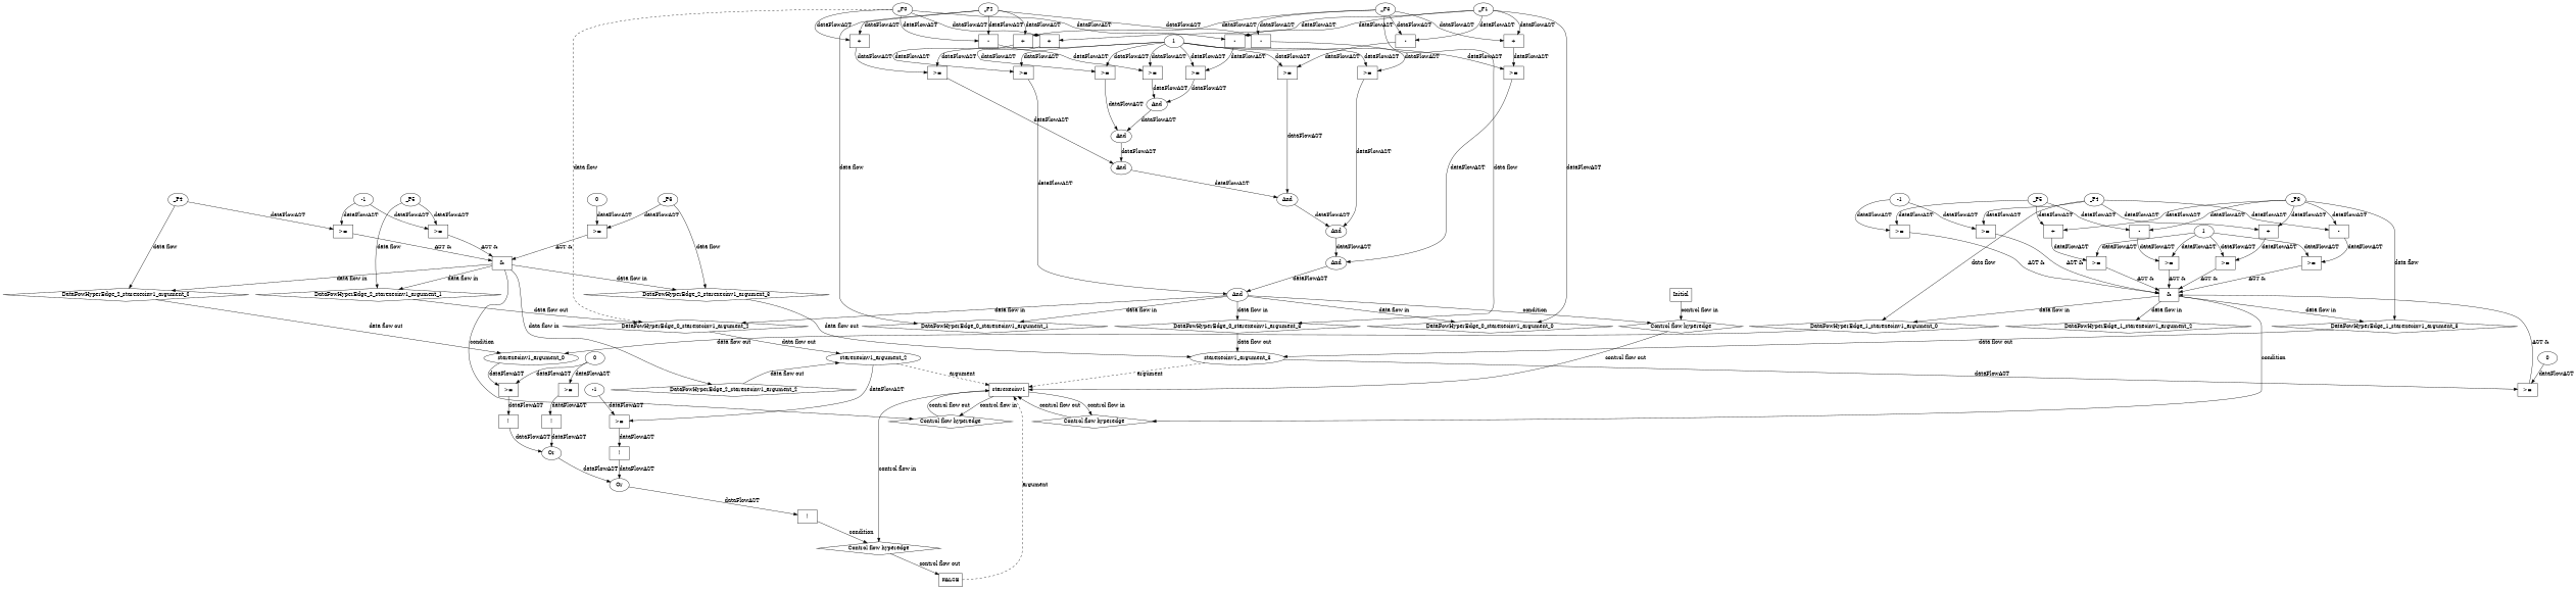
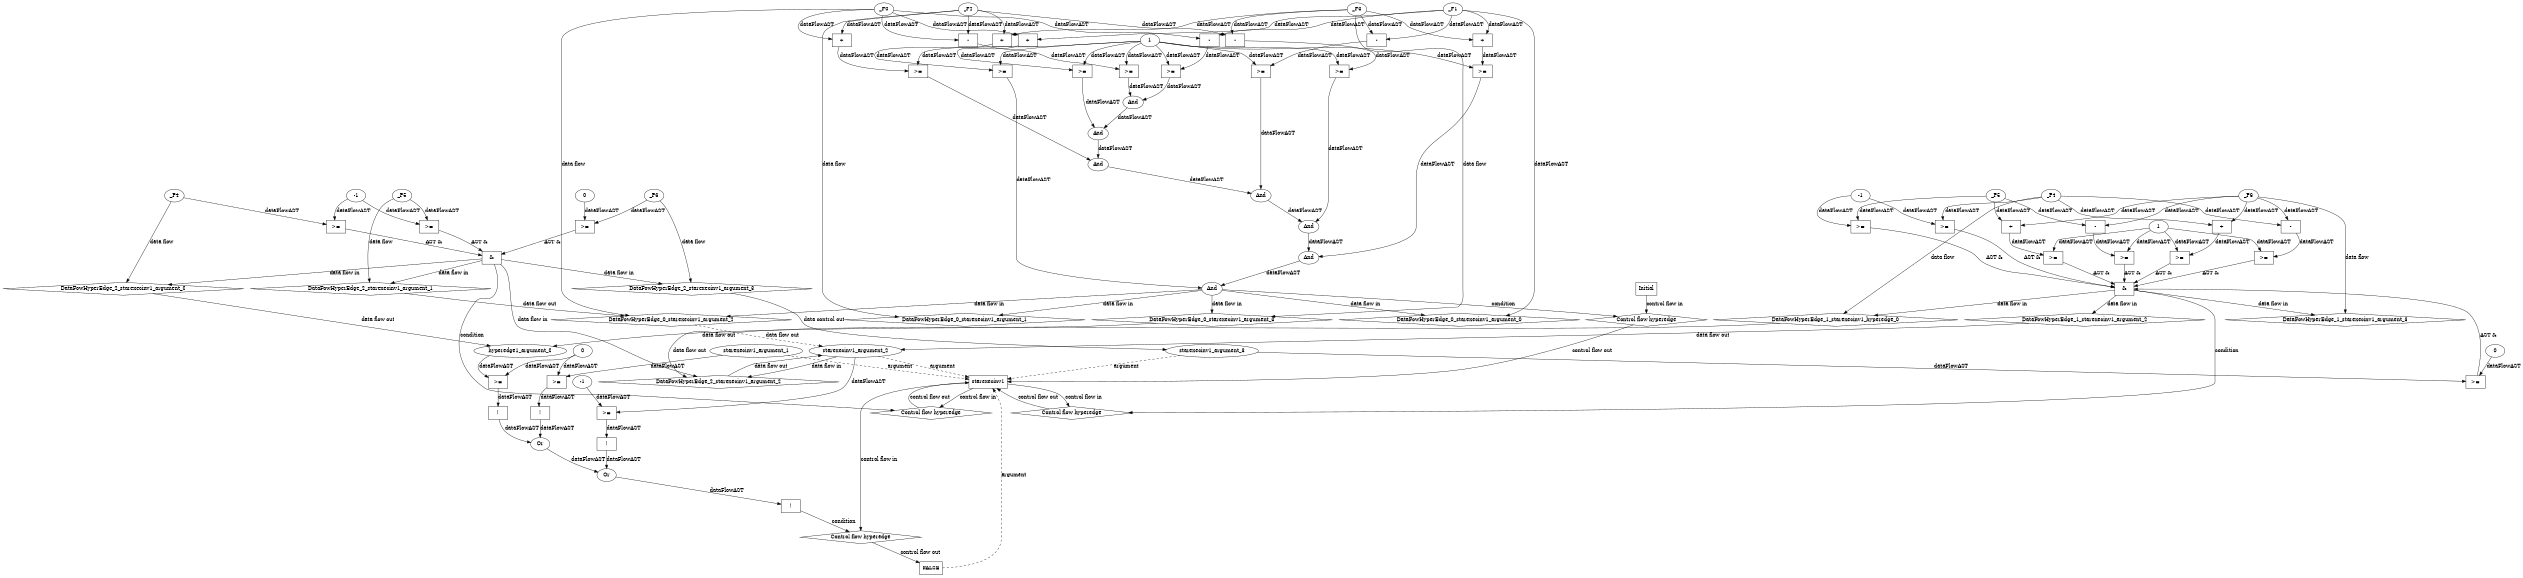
  digraph {
    node [shape=rect]
    n1 [label=starexecinv1 nodeName=starexecinv1]
    n2 [label="Control flow hyperedge" nodeName=ControlFowHyperEdge_1 shape=diamond]
    n3 [label="Control flow hyperedge" nodeName=ControlFowHyperEdge_2 shape=diamond]
    n4 [label="Control flow hyperedge" nodeName=ControlFowHyperEdge_3 shape=diamond]
    n5 [label=FALSE nodeName=FALSE]
    n6 [label=Initial nodeName=Initial]
    n7 [label="Control flow hyperedge" nodeName=ControlFowHyperEdge_0 shape=diamond]
-   n8 [label=starexecinv1_argument_0 nodeName=argument0 shape=oval]
+   n8 [label=hyperedge1_argument_0 nodeName=argument0 shape=oval]
    n9 [label=">=" nodeName=xxxFALSE___starexecinv1_3xxxguard_0_node_4]
    n10 [label="!" nodeName=xxxFALSE___starexecinv1_3xxxguard_0_node_3]
+   n11 [label=starexecinv1_argument_1 nodeName=argument1 shape=oval]
    n12 [label=">=" nodeName=xxxFALSE___starexecinv1_3xxxguard_0_node_8]
    n13 [label="!" nodeName=xxxFALSE___starexecinv1_3xxxguard_0_node_7]
    n14 [label=starexecinv1_argument_2 nodeName=argument2 shape=oval]
    n15 [label=">=" nodeName=xxxFALSE___starexecinv1_3xxxguard_0_node_12]
    n16 [label=DataFowHyperEdge_2_starexecinv1_argument_2 nodeName=DataFowHyperEdge_2_starexecinv1_argument_2 shape=diamond]
    n17 [label="!" nodeName=xxxFALSE___starexecinv1_3xxxguard_0_node_11]
    n18 [label=starexecinv1_argument_3 nodeName=argument3 shape=oval]
    n19 [label=">=" nodeName=xxxstarexecinv1___starexecinv1_1xxxguard3_node_0]
    n20 [label="&" nodeName=xxxstarexecinv1___starexecinv1_1xxx_and]
    n21 [label=And nodeName=xxxstarexecinv1___Initial_0xxxguard_0_node_0 shape=""]
    n22 [label=DataFowHyperEdge_0_starexecinv1_argument_0 nodeName=DataFowHyperEdge_0_starexecinv1_argument_0 shape=diamond]
    n23 [label=DataFowHyperEdge_0_starexecinv1_argument_1 nodeName=DataFowHyperEdge_0_starexecinv1_argument_1 shape=diamond]
    n24 [label=DataFowHyperEdge_0_starexecinv1_argument_2 nodeName=DataFowHyperEdge_0_starexecinv1_argument_2 shape=diamond]
    n25 [label=DataFowHyperEdge_0_starexecinv1_argument_3 nodeName=DataFowHyperEdge_0_starexecinv1_argument_3 shape=diamond]
    n26 [label=And nodeName=xxxstarexecinv1___Initial_0xxxguard_0_node_1 shape=""]
    n27 [label=And nodeName=xxxstarexecinv1___Initial_0xxxguard_0_node_2 shape=""]
    n28 [label=And nodeName=xxxstarexecinv1___Initial_0xxxguard_0_node_3 shape=""]
    n29 [label=And nodeName=xxxstarexecinv1___Initial_0xxxguard_0_node_4 shape=""]
    n30 [label=And nodeName=xxxstarexecinv1___Initial_0xxxguard_0_node_5 shape=""]
    n31 [label=And nodeName=xxxstarexecinv1___Initial_0xxxguard_0_node_6 shape=""]
    n32 [label=">=" nodeName=xxxstarexecinv1___Initial_0xxxguard_0_node_7]
    n33 [label="-" nodeName=xxxstarexecinv1___Initial_0xxxguard_0_node_8]
    n34 [label=1 nodeName=xxxstarexecinv1___Initial_0xxxguard_0_node_11 shape=""]
    n35 [label=">=" nodeName=xxxstarexecinv1___Initial_0xxxguard_0_node_12]
    n36 [label=">=" nodeName=xxxstarexecinv1___Initial_0xxxguard_0_node_17]
    n37 [label=">=" nodeName=xxxstarexecinv1___Initial_0xxxguard_0_node_22]
    n38 [label=">=" nodeName=xxxstarexecinv1___Initial_0xxxguard_0_node_27]
    n39 [label=">=" nodeName=xxxstarexecinv1___Initial_0xxxguard_0_node_32]
    n40 [label=">=" nodeName=xxxstarexecinv1___Initial_0xxxguard_0_node_37]
    n41 [label=">=" nodeName=xxxstarexecinv1___Initial_0xxxguard_0_node_42]
    n42 [label="-" nodeName=xxxstarexecinv1___Initial_0xxxguard_0_node_13]
    n43 [label="+" nodeName=xxxstarexecinv1___Initial_0xxxguard_0_node_18]
    n44 [label="+" nodeName=xxxstarexecinv1___Initial_0xxxguard_0_node_23]
    n45 [label="-" nodeName=xxxstarexecinv1___Initial_0xxxguard_0_node_28]
    n46 [label="-" nodeName=xxxstarexecinv1___Initial_0xxxguard_0_node_33]
    n47 [label="+" nodeName=xxxstarexecinv1___Initial_0xxxguard_0_node_38]
    n48 [label="+" nodeName=xxxstarexecinv1___Initial_0xxxguard_0_node_43]
    n49 [label=_P0 nodeName=xxxstarexecinv1___Initial_0xxxdataFlow2_node_0 shape=""]
    n50 [label=_P1 nodeName=xxxstarexecinv1___Initial_0xxxdataFlow_0_node_0 shape=""]
    n51 [label=_P2 nodeName=xxxstarexecinv1___Initial_0xxxdataFlow1_node_0 shape=""]
    n52 [label=_P3 nodeName=xxxstarexecinv1___Initial_0xxxdataFlow3_node_0 shape=""]
-   n53 [label=DataFowHyperEdge_1_starexecinv1_argument_0 nodeName=DataFowHyperEdge_1_starexecinv1_argument_0 shape=diamond]
+   n53 [label=DataFowHyperEdge_1_starexecinv1_hyperedge_0 nodeName=DataFowHyperEdge_1_starexecinv1_argument_0 shape=diamond]
    n54 [label=DataFowHyperEdge_1_starexecinv1_argument_3 nodeName=DataFowHyperEdge_1_starexecinv1_argument_3 shape=diamond]
    n55 [label=DataFowHyperEdge_1_starexecinv1_argument_2 nodeName=DataFowHyperEdge_1_starexecinv1_argument_2 shape=diamond]
    n56 [label=">=" nodeName=xxxstarexecinv1___starexecinv1_1xxxguard6_node_0]
    n57 [label="+" nodeName=xxxstarexecinv1___starexecinv1_1xxxguard6_node_1]
    n58 [label=1 nodeName=xxxstarexecinv1___starexecinv1_1xxxguard_0_node_4 shape=""]
    n59 [label=">=" nodeName=xxxstarexecinv1___starexecinv1_1xxxguard_0_node_0]
    n60 [label=">=" nodeName=xxxstarexecinv1___starexecinv1_1xxxguard2_node_0]
    n61 [label=">=" nodeName=xxxstarexecinv1___starexecinv1_1xxxguard4_node_0]
    n62 [label=_P6 nodeName=xxxstarexecinv1___starexecinv1_1xxxdataFlow2_node_0 shape=""]
    n63 [label="+" nodeName=xxxstarexecinv1___starexecinv1_1xxxguard_0_node_1]
    n64 [label="-" nodeName=xxxstarexecinv1___starexecinv1_1xxxguard2_node_1]
    n65 [label="-" nodeName=xxxstarexecinv1___starexecinv1_1xxxguard4_node_1]
    n66 [label=_P4 nodeName=xxxstarexecinv1___starexecinv1_1xxxdataFlow_0_node_0 shape=""]
    n67 [label=">=" nodeName=xxxstarexecinv1___starexecinv1_1xxxguard1_node_0]
    n68 [label=_P5 nodeName=xxxstarexecinv1___starexecinv1_1xxxdataFlow1_node_0 shape=""]
    n69 [label=">=" nodeName=xxxstarexecinv1___starexecinv1_1xxxguard5_node_0]
    n70 [label=-1 nodeName=xxxstarexecinv1___starexecinv1_1xxxguard1_node_2 shape=""]
    n71 [label=0 nodeName=xxxstarexecinv1___starexecinv1_1xxxguard3_node_1 shape=""]
    n72 [label="&" nodeName=xxxstarexecinv1___starexecinv1_2xxx_and]
    n73 [label=DataFowHyperEdge_2_starexecinv1_argument_0 nodeName=DataFowHyperEdge_2_starexecinv1_argument_0 shape=diamond]
    n74 [label=DataFowHyperEdge_2_starexecinv1_argument_1 nodeName=DataFowHyperEdge_2_starexecinv1_argument_1 shape=diamond]
    n75 [label=DataFowHyperEdge_2_starexecinv1_argument_3 nodeName=DataFowHyperEdge_2_starexecinv1_argument_3 shape=diamond]
    n76 [label=">=" nodeName=xxxstarexecinv1___starexecinv1_2xxxguard_0_node_0]
    n77 [label=0 nodeName=xxxstarexecinv1___starexecinv1_2xxxguard_0_node_2 shape=""]
    n78 [label=_P6 nodeName=xxxstarexecinv1___starexecinv1_2xxxdataFlow2_node_0 shape=""]
    n79 [label=">=" nodeName=xxxstarexecinv1___starexecinv1_2xxxguard1_node_0]
    n80 [label=-1 nodeName=xxxstarexecinv1___starexecinv1_2xxxguard1_node_2 shape=""]
    n81 [label=">=" nodeName=xxxstarexecinv1___starexecinv1_2xxxguard2_node_0]
    n82 [label=_P4 nodeName=xxxstarexecinv1___starexecinv1_2xxxdataFlow_0_node_0 shape=""]
    n83 [label=_P5 nodeName=xxxstarexecinv1___starexecinv1_2xxxdataFlow1_node_0 shape=""]
    n84 [label="!" nodeName=xxxFALSE___starexecinv1_3xxxguard_0_node_0]
    n85 [label=Or nodeName=xxxFALSE___starexecinv1_3xxxguard_0_node_1 shape=""]
    n86 [label=Or nodeName=xxxFALSE___starexecinv1_3xxxguard_0_node_2 shape=""]
    n87 [label=0 nodeName=xxxFALSE___starexecinv1_3xxxguard_0_node_6 shape=""]
    n88 [label=-1 nodeName=xxxFALSE___starexecinv1_3xxxguard_0_node_13 shape=""]
    n1 -> n2 [label="control flow in"]
    n1 -> n3 [label="control flow in"]
    n1 -> n4 [label="control flow in"]
    n2 -> n1 [label="control flow out"]
    n3 -> n1 [label="control flow out"]
    n4 -> n5 [label="control flow out"]
    n5 -> n1 [label=argument style=dashed]
    n6 -> n7 [label="control flow in"]
    n7 -> n1 [label="control flow out"]
    n8 -> n9 [label=dataFlowAST]
    n9 -> n10 [label=dataFlowAST]
    n10 -> n86 [label=dataFlowAST]
+   n11 -> n1 [label=argument style=dashed]
+   n11 -> n12 [label=dataFlowAST]
    n12 -> n13 [label=dataFlowAST]
    n13 -> n86 [label=dataFlowAST]
    n14 -> n1 [label=argument style=dashed]
    n14 -> n15 [label=dataFlowAST]
+   n14 -> n16 [label="data flow in"]
    n15 -> n17 [label=dataFlowAST]
    n16 -> n14 [label="data flow out"]
    n17 -> n85 [label=dataFlowAST]
    n18 -> n1 [label=argument style=dashed]
    n18 -> n19 [label=dataFlowAST]
    n19 -> n20 [label="AST &"]
    n20 -> n2 [label=condition]
    n20 -> n53 [label="data flow in"]
    n20 -> n54 [label="data flow in"]
    n20 -> n55 [label="data flow in"]
    n21 -> n7 [label=condition]
    n21 -> n22 [label="data flow in"]
    n21 -> n23 [label="data flow in"]
    n21 -> n24 [label="data flow in"]
    n21 -> n25 [label="data flow in"]
-   n24 -> n14 [label="data flow out"]
-   n25 -> n18 [label="data flow out"]
+   n24 -> n14 [label="data flow out" style=dashed]
+   n25 -> n16 [label="data flow out"]
    n26 -> n21 [label=dataFlowAST]
    n27 -> n26 [label=dataFlowAST]
    n28 -> n27 [label=dataFlowAST]
    n29 -> n28 [label=dataFlowAST]
    n30 -> n29 [label=dataFlowAST]
    n31 -> n30 [label=dataFlowAST]
    n32 -> n31 [label=dataFlowAST]
    n33 -> n32 [label=dataFlowAST]
    n34 -> n32 [label=dataFlowAST]
    n34 -> n35 [label=dataFlowAST]
    n34 -> n36 [label=dataFlowAST]
    n34 -> n37 [label=dataFlowAST]
    n34 -> n38 [label=dataFlowAST]
    n34 -> n39 [label=dataFlowAST]
    n34 -> n40 [label=dataFlowAST]
    n34 -> n41 [label=dataFlowAST]
    n35 -> n31 [label=dataFlowAST]
    n36 -> n30 [label=dataFlowAST]
    n37 -> n29 [label=dataFlowAST]
    n38 -> n28 [label=dataFlowAST]
    n39 -> n27 [label=dataFlowAST]
    n40 -> n26 [label=dataFlowAST]
    n41 -> n21 [label=dataFlowAST]
    n42 -> n35 [label=dataFlowAST]
    n43 -> n36 [label=dataFlowAST]
    n44 -> n37 [label=dataFlowAST]
    n45 -> n38 [label=dataFlowAST]
    n46 -> n39 [label=dataFlowAST]
    n47 -> n40 [label=dataFlowAST]
    n48 -> n41 [label=dataFlowAST]
-   n49 -> n24 [label="data flow" style=dashed]
+   n49 -> n24 [label="data flow"]
    n49 -> n33 [label=dataFlowAST]
    n49 -> n42 [label=dataFlowAST]
    n49 -> n43 [label=dataFlowAST]
    n49 -> n44 [label=dataFlowAST]
    n50 -> n22 [label=dataFlowAST]
    n50 -> n33 [label=dataFlowAST]
    n50 -> n43 [label=dataFlowAST]
    n50 -> n45 [label=dataFlowAST]
    n50 -> n47 [label=dataFlowAST]
    n51 -> n23 [label="data flow"]
    n51 -> n42 [label=dataFlowAST]
    n51 -> n44 [label=dataFlowAST]
    n51 -> n46 [label=dataFlowAST]
    n51 -> n48 [label=dataFlowAST]
    n52 -> n25 [label="data flow"]
    n52 -> n45 [label=dataFlowAST]
    n52 -> n46 [label=dataFlowAST]
    n52 -> n47 [label=dataFlowAST]
    n52 -> n48 [label=dataFlowAST]
    n53 -> n8 [label="data flow out"]
-   n54 -> n18 [label="data flow out"]
+   n55 -> n14 [label="data flow out"]
    n56 -> n20 [label="AST &"]
    n57 -> n56 [label=dataFlowAST]
    n58 -> n56 [label=dataFlowAST]
    n58 -> n59 [label=dataFlowAST]
    n58 -> n60 [label=dataFlowAST]
    n58 -> n61 [label=dataFlowAST]
    n59 -> n20 [label="AST &"]
    n60 -> n20 [label="AST &"]
    n61 -> n20 [label="AST &"]
    n62 -> n54 [label="data flow"]
    n62 -> n57 [label=dataFlowAST]
    n62 -> n63 [label=dataFlowAST]
    n62 -> n64 [label=dataFlowAST]
    n62 -> n65 [label=dataFlowAST]
    n63 -> n59 [label=dataFlowAST]
    n64 -> n60 [label=dataFlowAST]
    n65 -> n61 [label=dataFlowAST]
    n66 -> n53 [label="data flow"]
    n66 -> n57 [label=dataFlowAST]
    n66 -> n65 [label=dataFlowAST]
    n66 -> n67 [label=dataFlowAST]
    n67 -> n20 [label="AST &"]
    n68 -> n63 [label=dataFlowAST]
    n68 -> n64 [label=dataFlowAST]
    n68 -> n69 [label=dataFlowAST]
    n69 -> n20 [label="AST &"]
    n70 -> n67 [label=dataFlowAST]
    n70 -> n69 [label=dataFlowAST]
    n71 -> n19 [label=dataFlowAST]
    n72 -> n3 [label=condition]
    n72 -> n16 [label="data flow in"]
    n72 -> n73 [label="data flow in"]
    n72 -> n74 [label="data flow in"]
    n72 -> n75 [label="data flow in"]
    n73 -> n8 [label="data flow out"]
    n74 -> n24 [label="data flow out"]
-   n75 -> n18 [label="data flow out"]
+   n75 -> n18 [label="data control out"]
    n76 -> n72 [label="AST &"]
    n77 -> n76 [label=dataFlowAST]
    n78 -> n75 [label="data flow"]
    n78 -> n76 [label=dataFlowAST]
    n79 -> n72 [label="AST &"]
    n80 -> n79 [label=dataFlowAST]
    n80 -> n81 [label=dataFlowAST]
    n81 -> n72 [label="AST &"]
    n82 -> n73 [label="data flow"]
    n82 -> n79 [label=dataFlowAST]
    n83 -> n74 [label="data flow"]
    n83 -> n81 [label=dataFlowAST]
    n84 -> n4 [label=condition]
    n85 -> n84 [label=dataFlowAST]
    n86 -> n85 [label=dataFlowAST]
    n87 -> n9 [label=dataFlowAST]
    n87 -> n12 [label=dataFlowAST]
    n88 -> n15 [label=dataFlowAST]
  }
